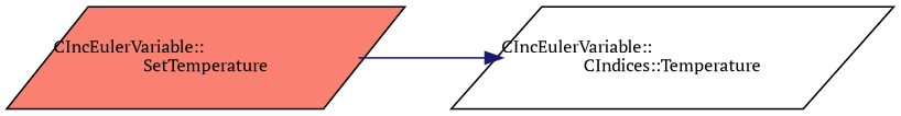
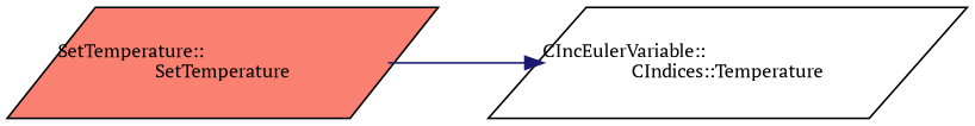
  digraph {
    rankdir=LR
    fontname="PT Serif"
    node [color=black fontname="PT Serif" fontsize=10 shape=parallelogram style=filled]
-   n1 [fillcolor=salmon fontcolor=black height=0.2 label="CIncEulerVariable::\lSetTemperature" width=0.4]
+   n1 [fillcolor=salmon fontcolor=black height=0.2 label="SetTemperature::\lSetTemperature" width=0.4]
    n2 [fillcolor=white height=0.2 label="CIncEulerVariable::\lCIndices::Temperature" width=0.4]
    n1 -> n2 [color=midnightblue fontname="PT Serif" fontsize=10 labelfontname=Helvetica labelfontsize=10 style=solid]
  }
